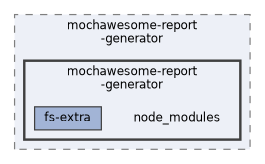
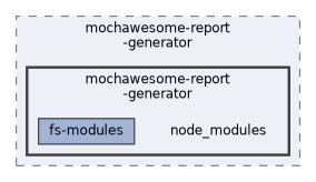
  digraph {
    compound=true
    node [fontname=Helvetica fontsize=10]
    n1 [height=0.2 label=node_modules shape=plaintext width=0.4]
-   n2 [color=grey25 fillcolor="#a2b4d6" height=0.2 label="fs-extra" shape=box style=filled width=0.4]
+   n2 [color=grey25 fillcolor="#a2b4d6" height=0.2 label="fs-modules" shape=box style=filled width=0.4]
    subgraph cluster_1 {
      bgcolor="#edf0f7"
      fontname=Helvetica
      fontsize=10
      label="mochawesome-report\l-generator"
      pencolor=grey50
      style="filled,dashed"
      subgraph cluster_2 {
        bgcolor="#edf0f7"
        fontname=Helvetica
        fontsize=10
        pencolor=grey25
        style="filled,bold"
        n1
        n2
      }
    }
  }
